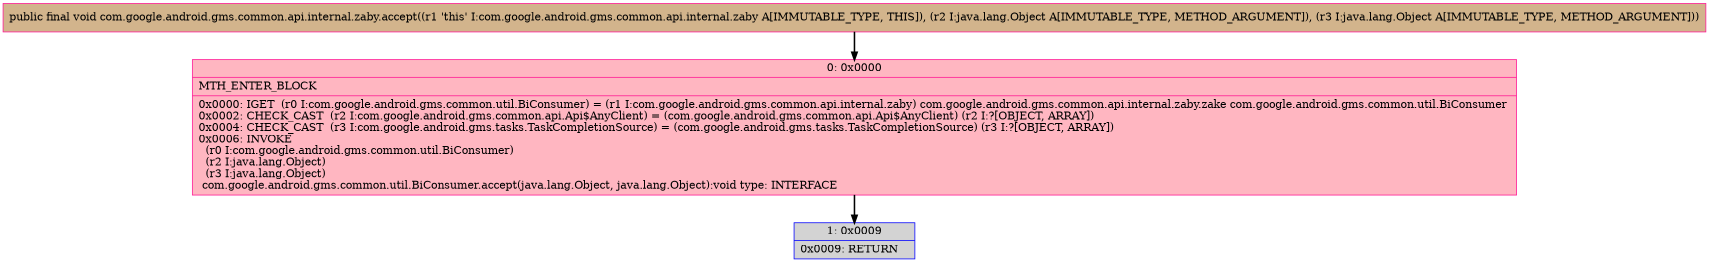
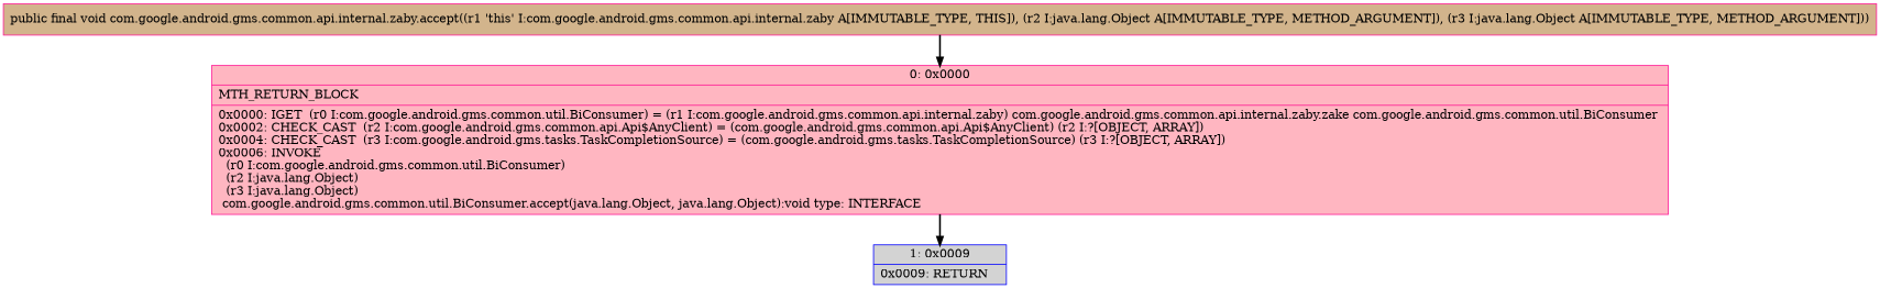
  digraph {
    node [shape=record style=filled color=deeppink]
    edge [style=bold]
-   n1 [label="{0\:\ 0x0000|MTH_ENTER_BLOCK\l|0x0000: IGET  (r0 I:com.google.android.gms.common.util.BiConsumer) = (r1 I:com.google.android.gms.common.api.internal.zaby) com.google.android.gms.common.api.internal.zaby.zake com.google.android.gms.common.util.BiConsumer \l0x0002: CHECK_CAST  (r2 I:com.google.android.gms.common.api.Api$AnyClient) = (com.google.android.gms.common.api.Api$AnyClient) (r2 I:?[OBJECT, ARRAY]) \l0x0004: CHECK_CAST  (r3 I:com.google.android.gms.tasks.TaskCompletionSource) = (com.google.android.gms.tasks.TaskCompletionSource) (r3 I:?[OBJECT, ARRAY]) \l0x0006: INVOKE  \l  (r0 I:com.google.android.gms.common.util.BiConsumer)\l  (r2 I:java.lang.Object)\l  (r3 I:java.lang.Object)\l com.google.android.gms.common.util.BiConsumer.accept(java.lang.Object, java.lang.Object):void type: INTERFACE \l}" fillcolor=lightpink]
+   n1 [label="{0\:\ 0x0000|MTH_RETURN_BLOCK\l|0x0000: IGET  (r0 I:com.google.android.gms.common.util.BiConsumer) = (r1 I:com.google.android.gms.common.api.internal.zaby) com.google.android.gms.common.api.internal.zaby.zake com.google.android.gms.common.util.BiConsumer \l0x0002: CHECK_CAST  (r2 I:com.google.android.gms.common.api.Api$AnyClient) = (com.google.android.gms.common.api.Api$AnyClient) (r2 I:?[OBJECT, ARRAY]) \l0x0004: CHECK_CAST  (r3 I:com.google.android.gms.tasks.TaskCompletionSource) = (com.google.android.gms.tasks.TaskCompletionSource) (r3 I:?[OBJECT, ARRAY]) \l0x0006: INVOKE  \l  (r0 I:com.google.android.gms.common.util.BiConsumer)\l  (r2 I:java.lang.Object)\l  (r3 I:java.lang.Object)\l com.google.android.gms.common.util.BiConsumer.accept(java.lang.Object, java.lang.Object):void type: INTERFACE \l}" fillcolor=lightpink]
    n2 [label="{1\:\ 0x0009|0x0009: RETURN   \l}" fillcolor=lightgrey color=blue]
    n3 [label="{public final void com.google.android.gms.common.api.internal.zaby.accept((r1 'this' I:com.google.android.gms.common.api.internal.zaby A[IMMUTABLE_TYPE, THIS]), (r2 I:java.lang.Object A[IMMUTABLE_TYPE, METHOD_ARGUMENT]), (r3 I:java.lang.Object A[IMMUTABLE_TYPE, METHOD_ARGUMENT])) }" fillcolor=tan]
    n1 -> n2
    n3 -> n1
  }
